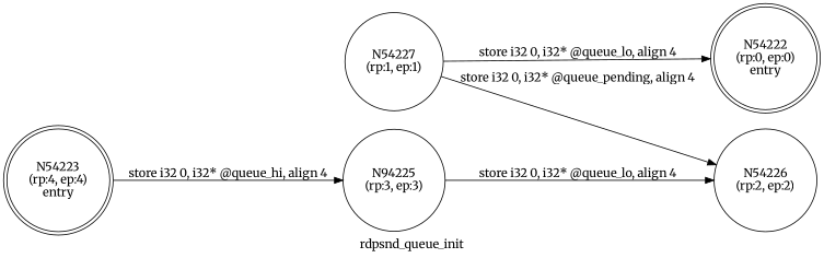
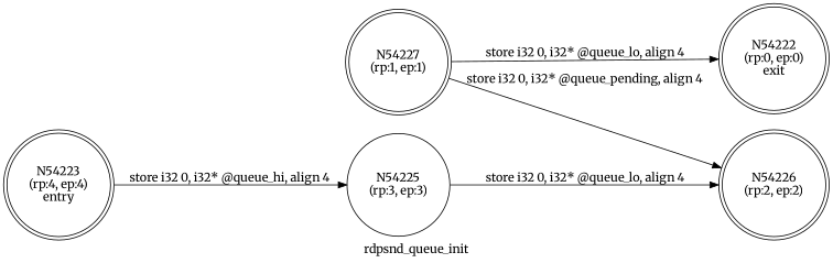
  digraph {
    fontname=Merriweather
    label=rdpsnd_queue_init
    rankdir=LR
    node [fontname=Merriweather shape=circle]
    edge [fontname=Merriweather]
-   n1 [label="N54222\n(rp:0, ep:0)\nentry" shape=doublecircle]
+   n1 [label="N54222\n(rp:0, ep:0)\nexit" shape=doublecircle]
    n2 [label="N54223\n(rp:4, ep:4)\nentry" shape=doublecircle]
-   n3 [label="N94225\n(rp:3, ep:3)"]
-   n4 [label="N54226\n(rp:2, ep:2)"]
-   n5 [label="N54227\n(rp:1, ep:1)"]
+   n3 [label="N54225\n(rp:3, ep:3)"]
+   n4 [label="N54226\n(rp:2, ep:2)" shape=doublecircle]
+   n5 [label="N54227\n(rp:1, ep:1)" shape=doublecircle]
    n2 -> n3 [label="store i32 0, i32* @queue_hi, align 4"]
    n3 -> n4 [label="store i32 0, i32* @queue_lo, align 4"]
    n5 -> n1 [label="store i32 0, i32* @queue_lo, align 4"]
    n5 -> n4 [label="store i32 0, i32* @queue_pending, align 4"]
  }
